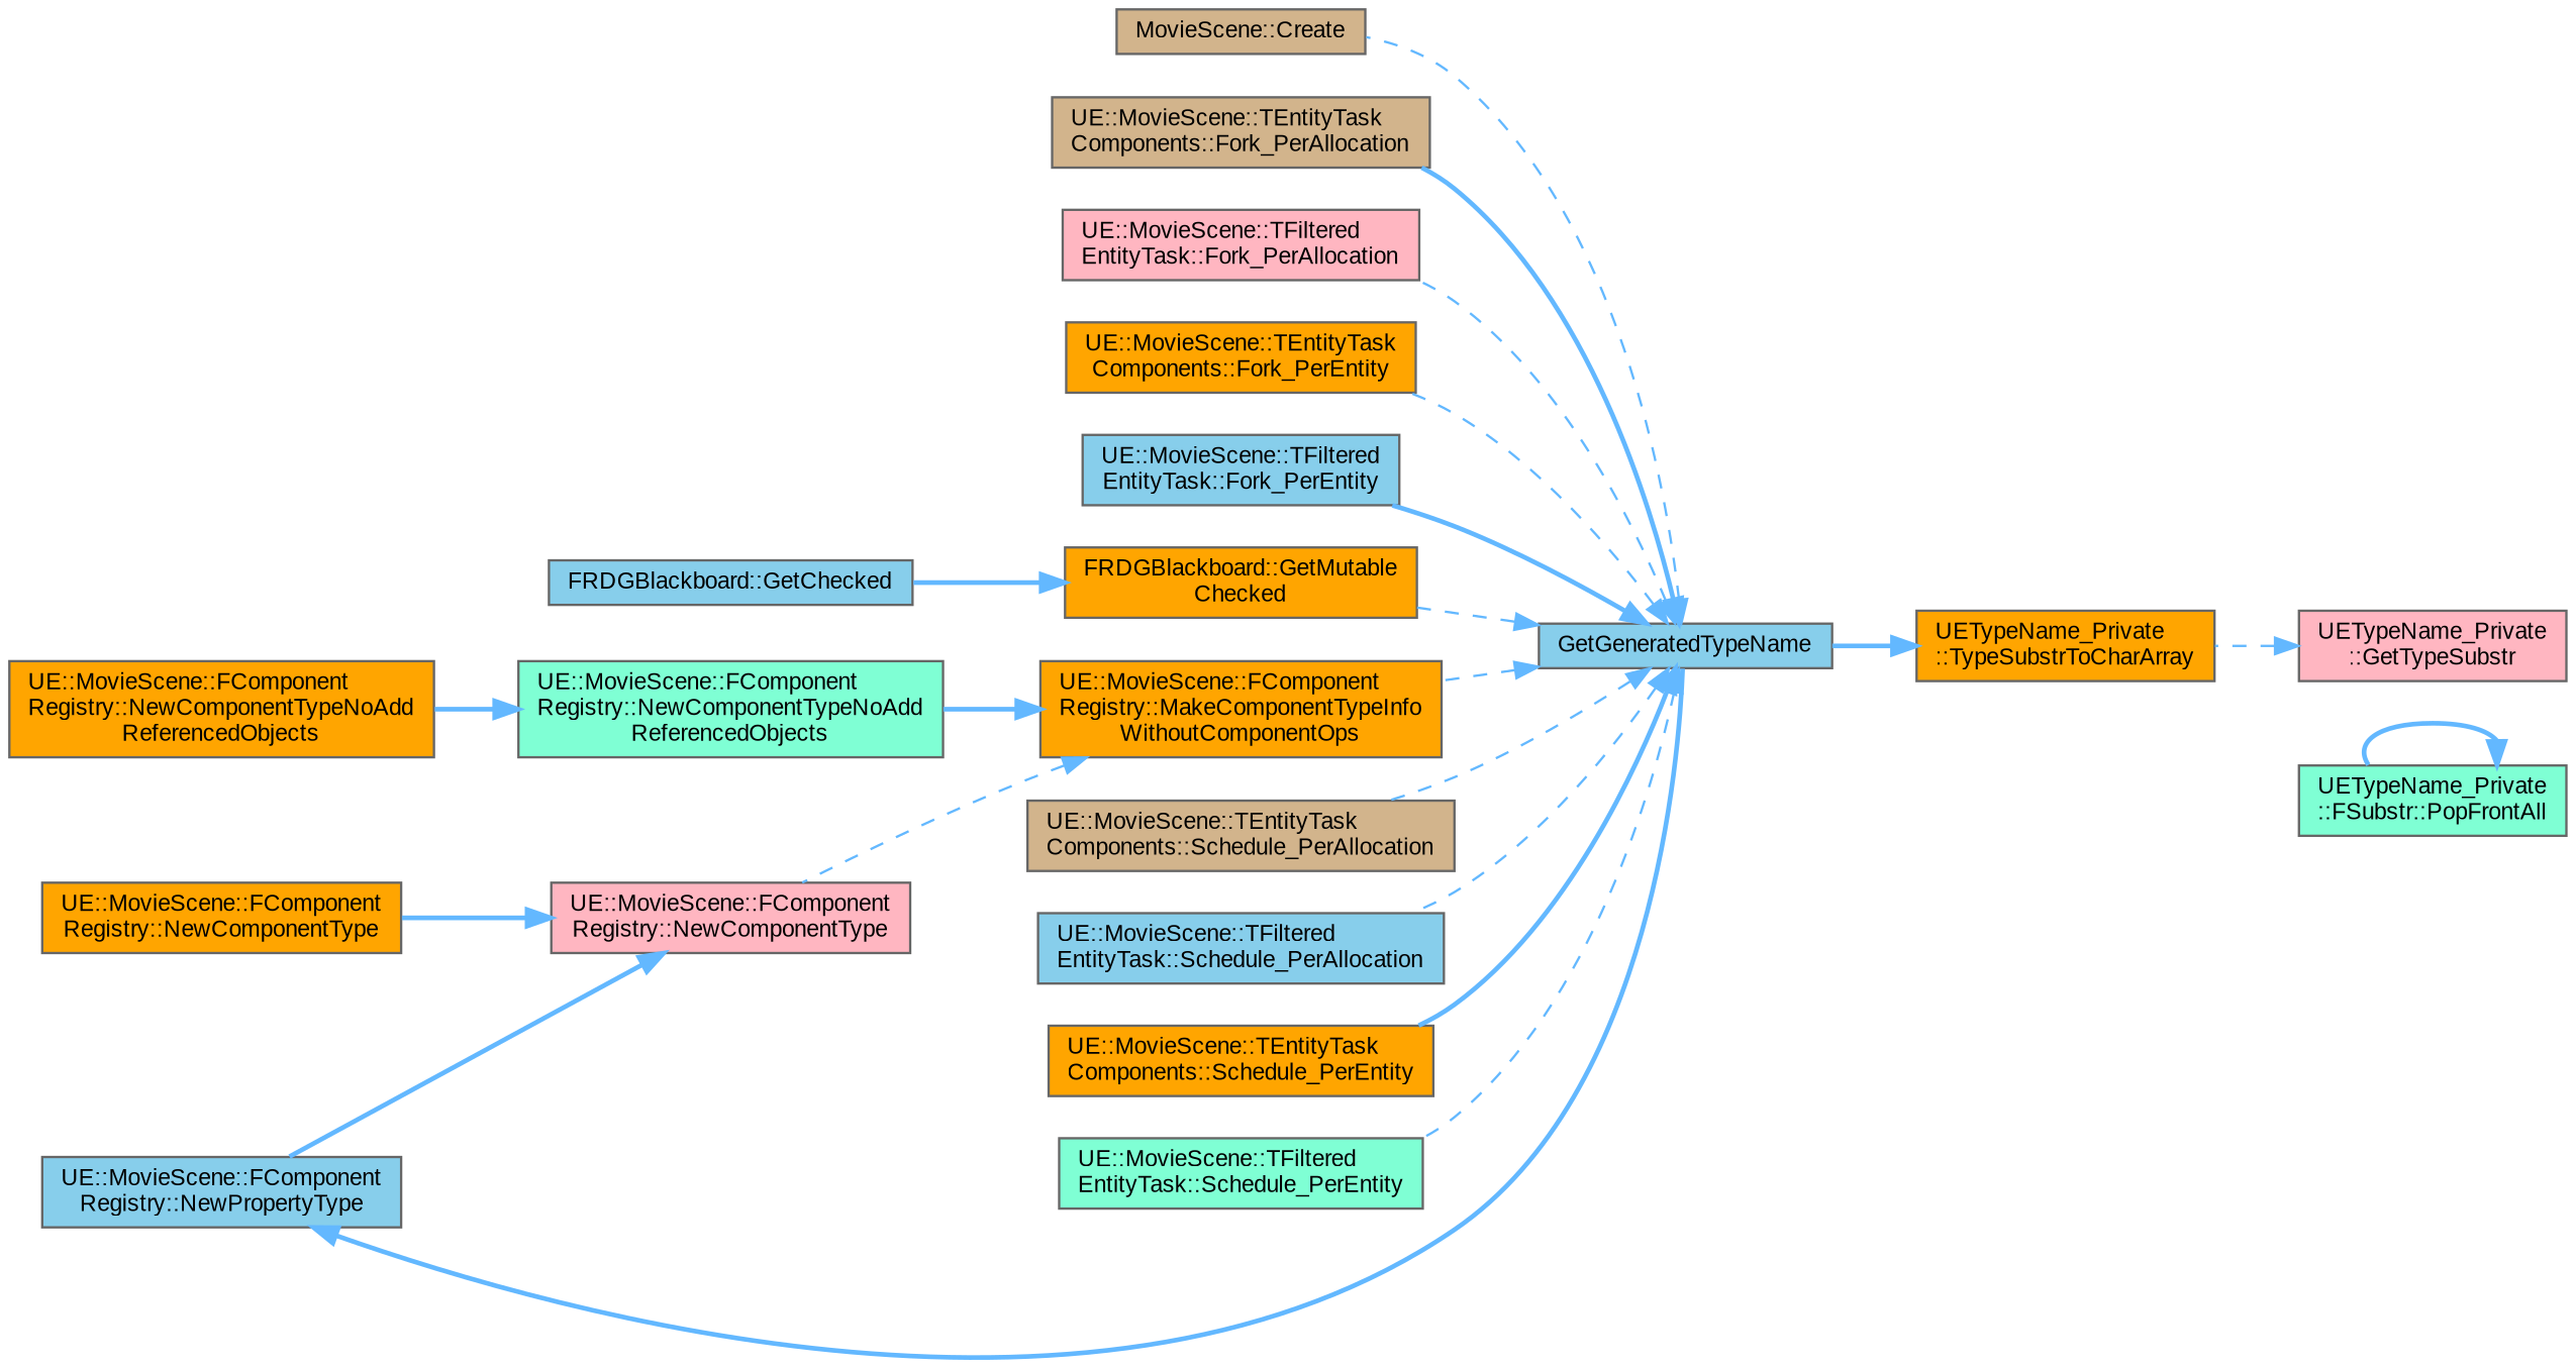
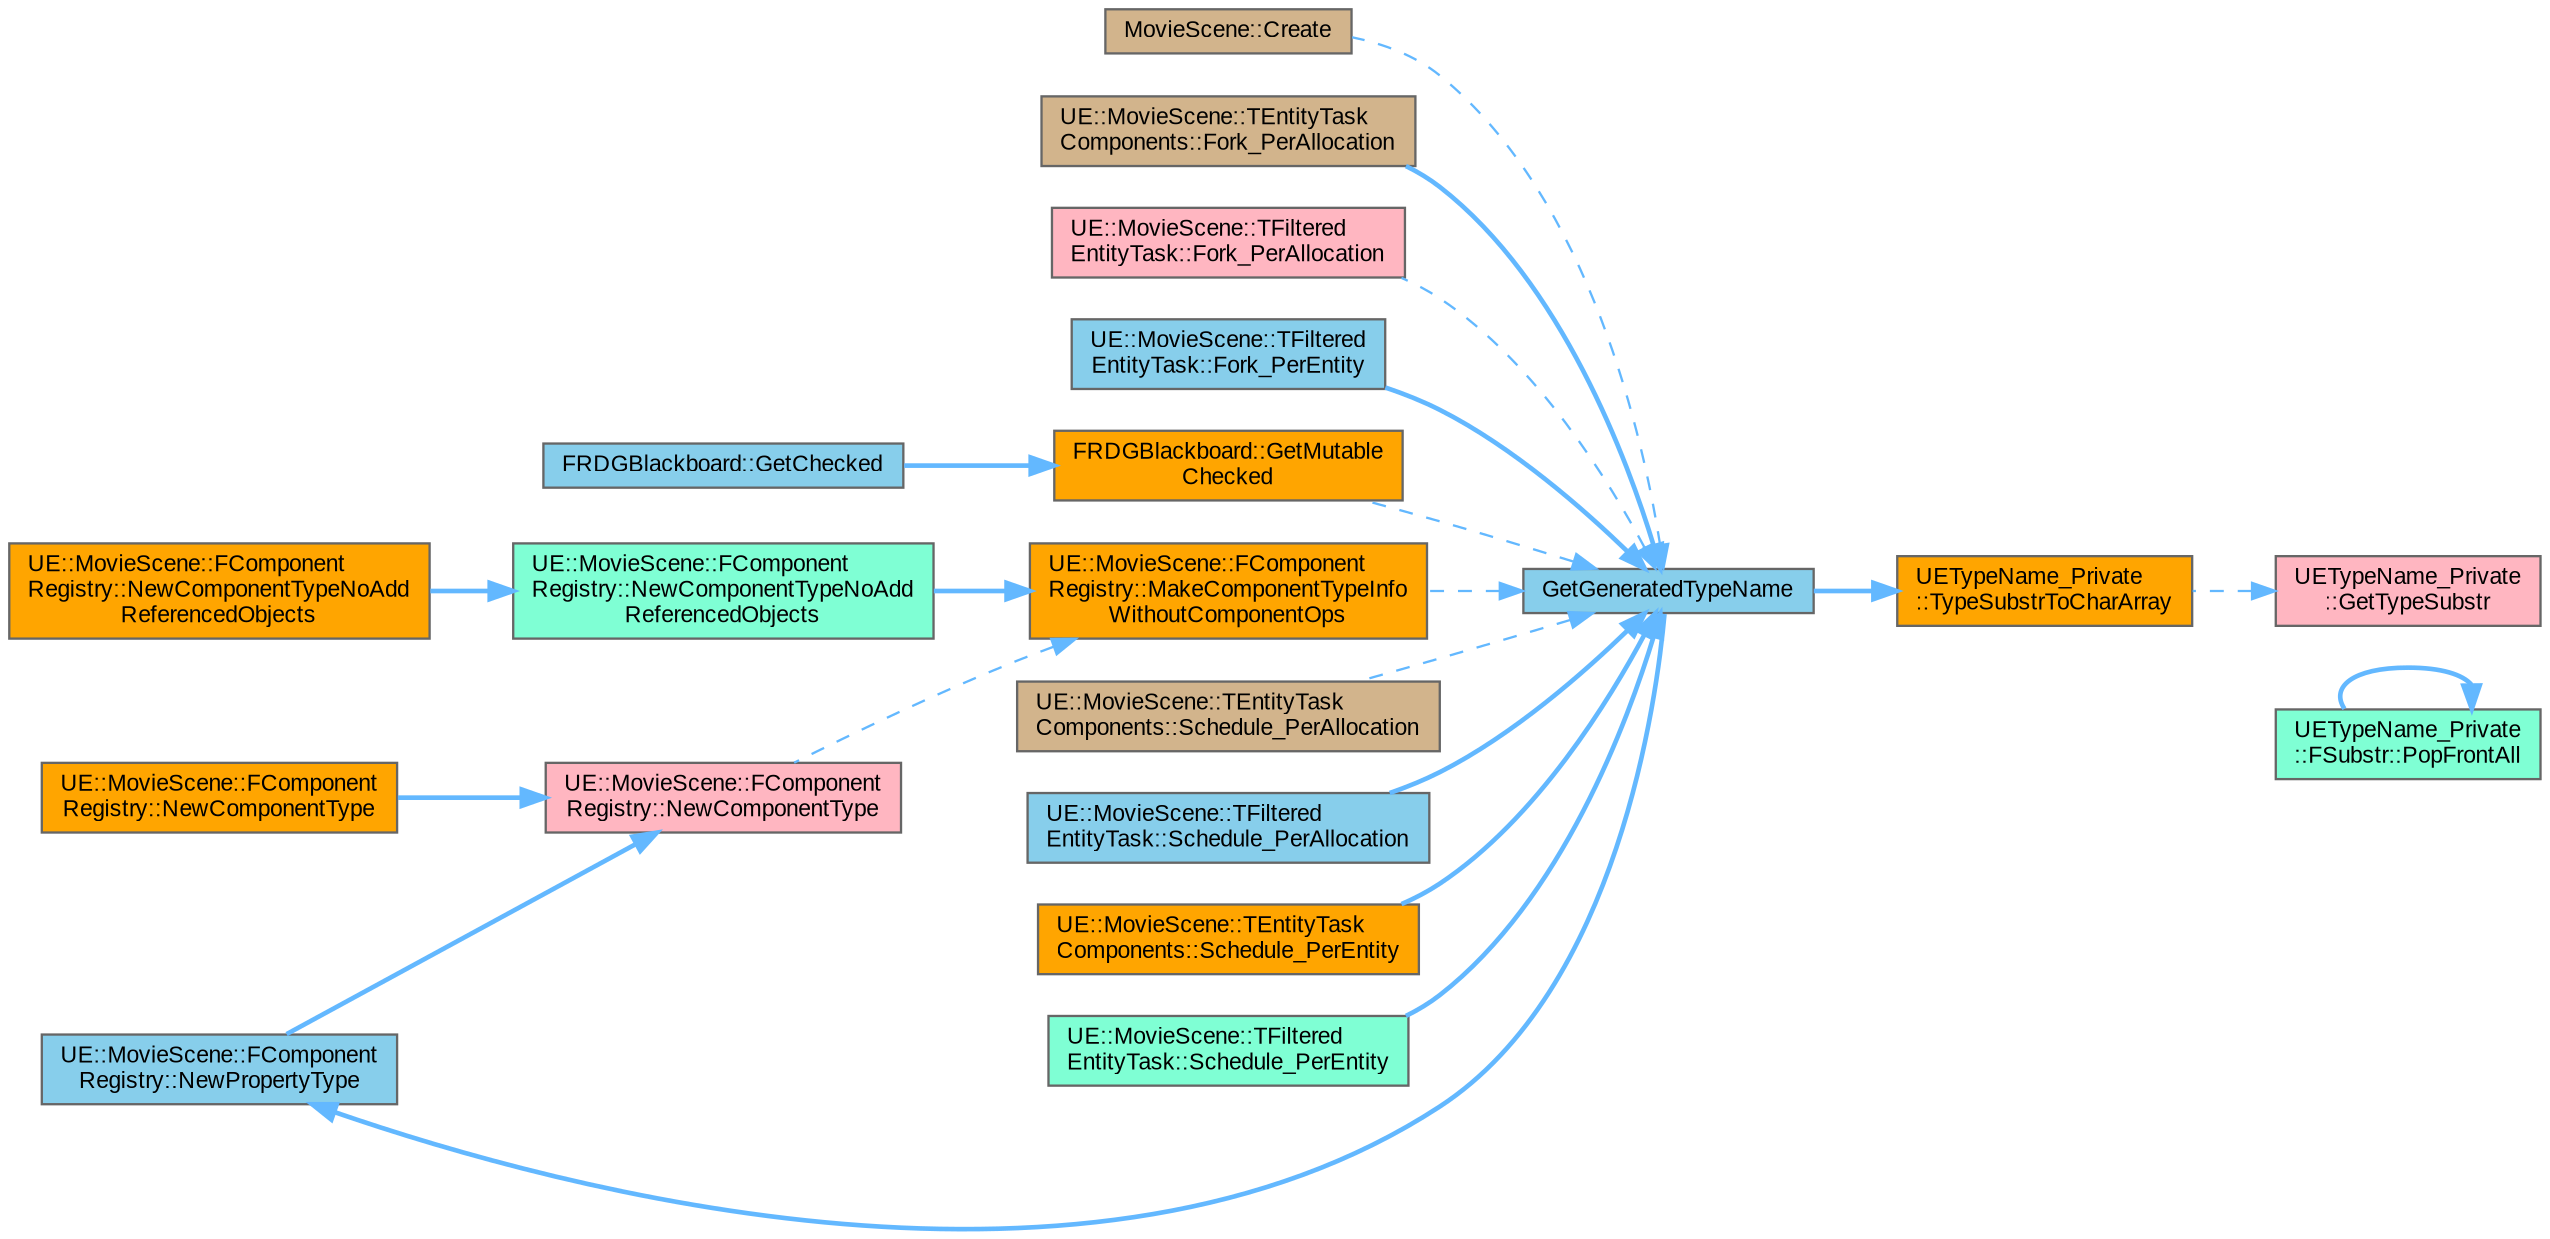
  digraph {
    fontname="Liberation Sans"
    rankdir=RL
    node [color=grey40 fillcolor=orange fontname="Liberation Sans" fontsize=10 shape=box style=filled]
    edge [color=steelblue1 dir=back fontname="Liberation Sans" fontsize=10 labelfontname=Helvetica labelfontsize=10 style=bold]
    n1 [color=gray40 fillcolor=aquamarine fontcolor=black height=0.2 label="UETypeName_Private\l::FSubstr::PopFrontAll" width=0.4]
    n2 [fillcolor=lightpink height=0.2 label="UETypeName_Private\l::GetTypeSubstr" width=0.4]
    n3 [height=0.2 label="UETypeName_Private\l::TypeSubstrToCharArray" width=0.4]
    n4 [fillcolor=skyblue height=0.2 label=GetGeneratedTypeName width=0.4]
    n5 [fillcolor=tan height=0.2 label="MovieScene::Create" width=0.4]
    n6 [fillcolor=tan height=0.2 label="UE::MovieScene::TEntityTask\lComponents::Fork_PerAllocation" width=0.4]
    n7 [fillcolor=lightpink height=0.2 label="UE::MovieScene::TFiltered\lEntityTask::Fork_PerAllocation" width=0.4]
-   n8 [height=0.2 label="UE::MovieScene::TEntityTask\lComponents::Fork_PerEntity" width=0.4]
    n9 [fillcolor=skyblue height=0.2 label="UE::MovieScene::TFiltered\lEntityTask::Fork_PerEntity" width=0.4]
    n10 [height=0.2 label="FRDGBlackboard::GetMutable\lChecked" width=0.4]
    n11 [height=0.2 label="UE::MovieScene::FComponent\lRegistry::MakeComponentTypeInfo\lWithoutComponentOps" width=0.4]
    n12 [fillcolor=tan height=0.2 label="UE::MovieScene::TEntityTask\lComponents::Schedule_PerAllocation" width=0.4]
    n13 [fillcolor=skyblue height=0.2 label="UE::MovieScene::TFiltered\lEntityTask::Schedule_PerAllocation" width=0.4]
    n14 [height=0.2 label="UE::MovieScene::TEntityTask\lComponents::Schedule_PerEntity" width=0.4]
    n15 [fillcolor=aquamarine height=0.2 label="UE::MovieScene::TFiltered\lEntityTask::Schedule_PerEntity" width=0.4]
    n16 [fillcolor=skyblue height=0.2 label="FRDGBlackboard::GetChecked" width=0.4]
    n17 [fillcolor=lightpink height=0.2 label="UE::MovieScene::FComponent\lRegistry::NewComponentType" width=0.4]
    n18 [fillcolor=aquamarine height=0.2 label="UE::MovieScene::FComponent\lRegistry::NewComponentTypeNoAdd\lReferencedObjects" width=0.4]
    n19 [height=0.2 label="UE::MovieScene::FComponent\lRegistry::NewComponentType" width=0.4]
    n20 [fillcolor=skyblue height=0.2 label="UE::MovieScene::FComponent\lRegistry::NewPropertyType" width=0.4]
    n21 [height=0.2 label="UE::MovieScene::FComponent\lRegistry::NewComponentTypeNoAdd\lReferencedObjects" width=0.4]
    n1 -> n1
    n2 -> n3 [style=dashed]
    n3 -> n4
    n4 -> n5 [style=dashed]
    n4 -> n6
    n4 -> n7 [style=dashed]
-   n4 -> n8 [style=dashed]
    n4 -> n9
    n4 -> n10 [style=dashed]
    n4 -> n11 [style=dashed]
    n4 -> n12 [style=dashed]
-   n4 -> n13 [style=dashed]
+   n4 -> n13
    n4 -> n14
-   n4 -> n15 [style=dashed]
+   n4 -> n15
    n10 -> n16
    n11 -> n17 [style=dashed]
    n11 -> n18
    n17 -> n19
    n17 -> n20
    n18 -> n21
    n20 -> n4
  }
